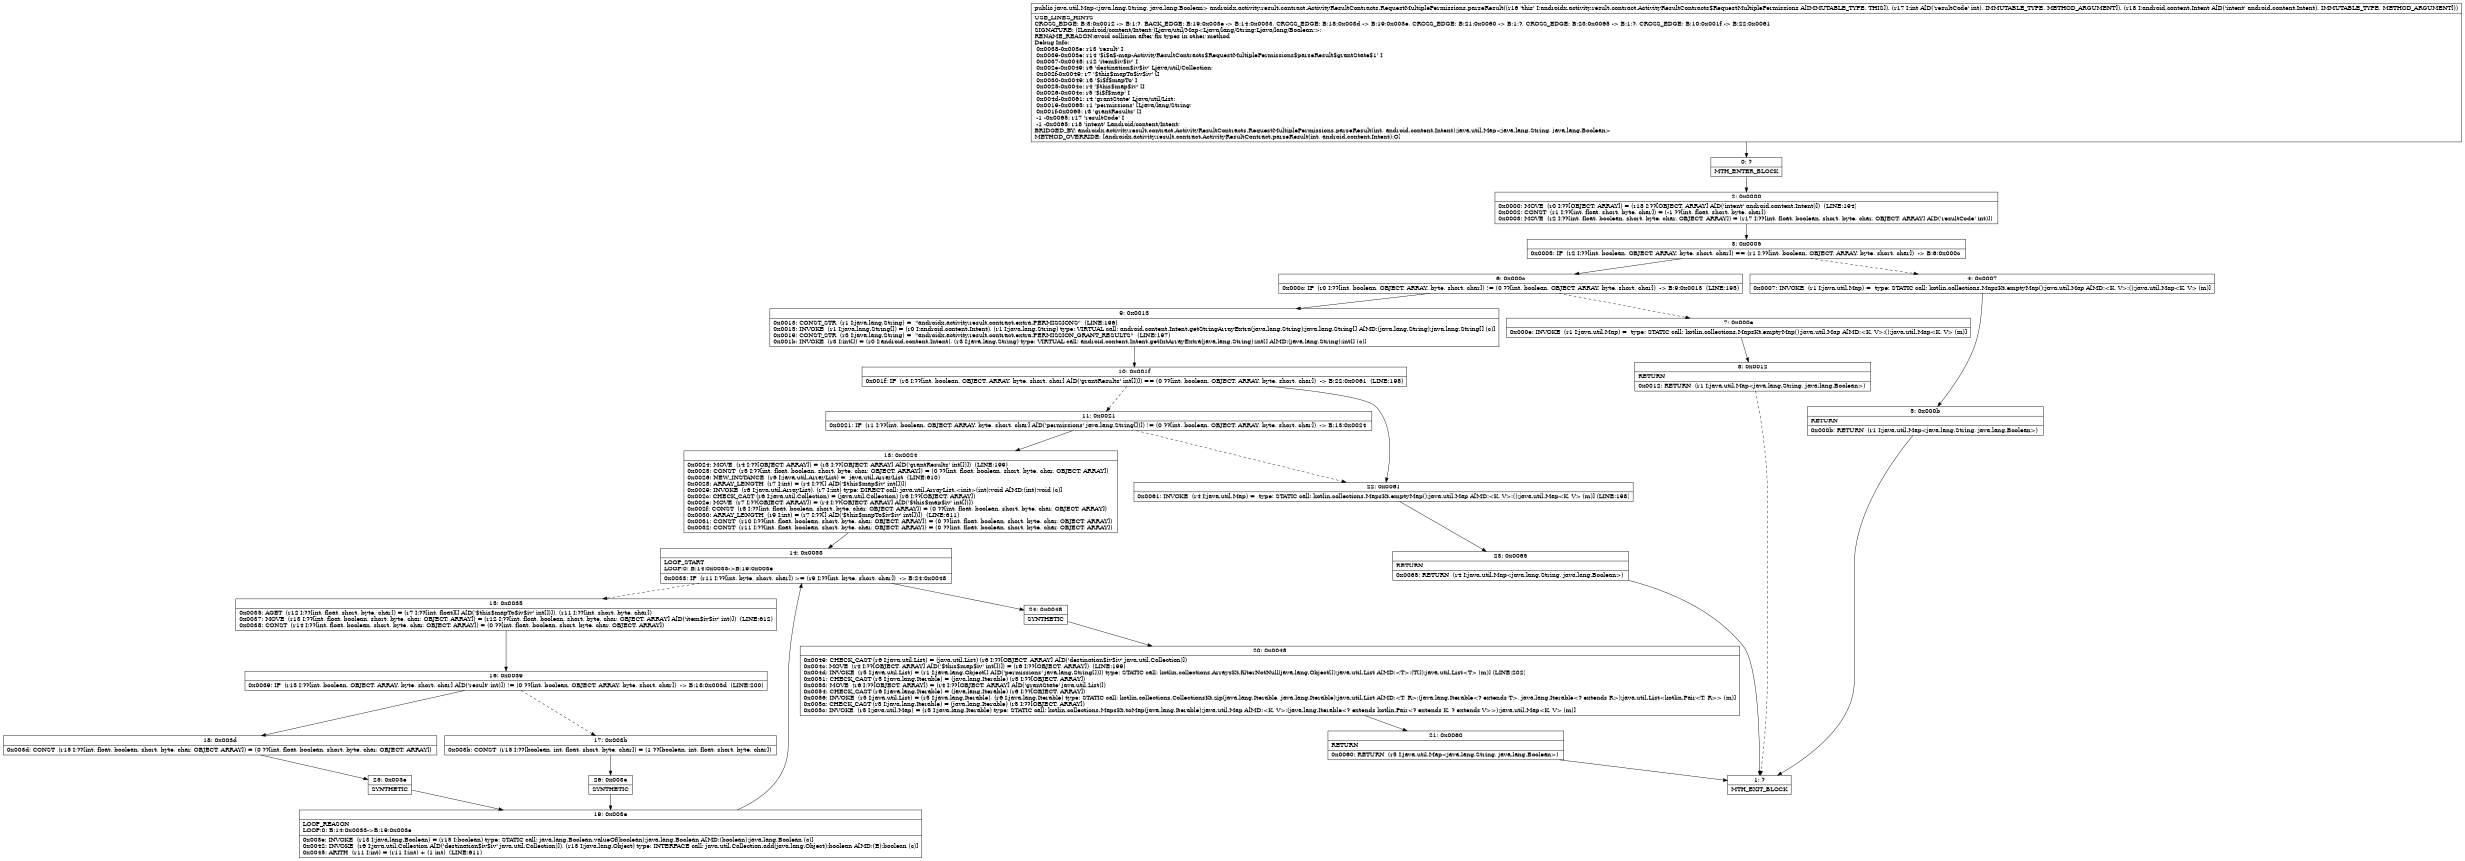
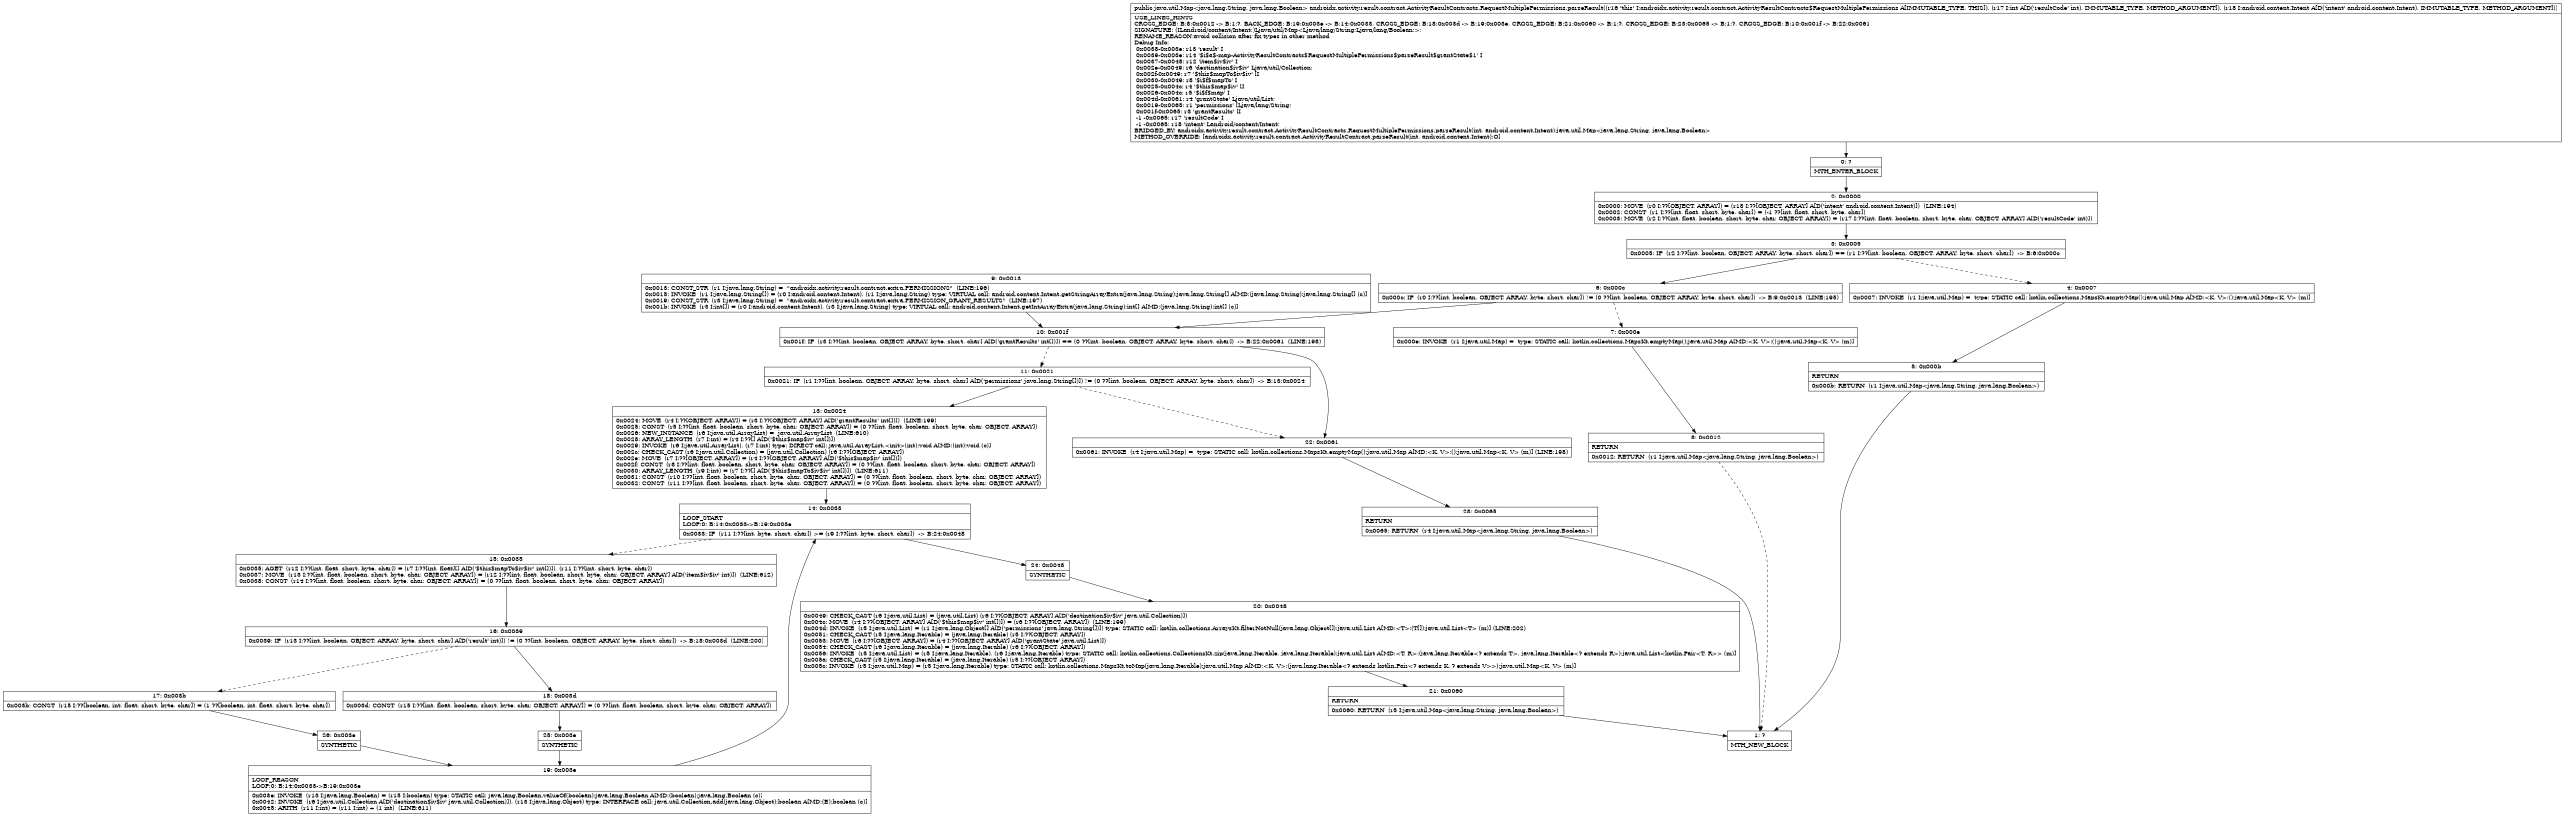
  digraph {
    node [shape=record]
    n1 [label="{0\:\ ?|MTH_ENTER_BLOCK\l}"]
    n2 [label="{2\:\ 0x0000|0x0000: MOVE  (r0 I:??[OBJECT, ARRAY]) = (r18 I:??[OBJECT, ARRAY] A[D('intent' android.content.Intent)])  (LINE:194)\l0x0002: CONST  (r1 I:??[int, float, short, byte, char]) = (\-1 ??[int, float, short, byte, char]) \l0x0003: MOVE  (r2 I:??[int, float, boolean, short, byte, char, OBJECT, ARRAY]) = (r17 I:??[int, float, boolean, short, byte, char, OBJECT, ARRAY] A[D('resultCode' int)]) \l}"]
    n3 [label="{3\:\ 0x0005|0x0005: IF  (r2 I:??[int, boolean, OBJECT, ARRAY, byte, short, char]) == (r1 I:??[int, boolean, OBJECT, ARRAY, byte, short, char])  \-\> B:6:0x000c \l}"]
    n4 [label="{4\:\ 0x0007|0x0007: INVOKE  (r1 I:java.util.Map) =  type: STATIC call: kotlin.collections.MapsKt.emptyMap():java.util.Map A[MD:\<K, V\>:():java.util.Map\<K, V\> (m)]\l}"]
    n5 [label="{6\:\ 0x000c|0x000c: IF  (r0 I:??[int, boolean, OBJECT, ARRAY, byte, short, char]) != (0 ??[int, boolean, OBJECT, ARRAY, byte, short, char])  \-\> B:9:0x0013  (LINE:195)\l}"]
    n6 [label="{5\:\ 0x000b|RETURN\l|0x000b: RETURN  (r1 I:java.util.Map\<java.lang.String, java.lang.Boolean\>) \l}"]
    n7 [label="{7\:\ 0x000e|0x000e: INVOKE  (r1 I:java.util.Map) =  type: STATIC call: kotlin.collections.MapsKt.emptyMap():java.util.Map A[MD:\<K, V\>:():java.util.Map\<K, V\> (m)]\l}"]
    n8 [label="{9\:\ 0x0013|0x0013: CONST_STR  (r1 I:java.lang.String) =  \"androidx.activity.result.contract.extra.PERMISSIONS\"  (LINE:196)\l0x0015: INVOKE  (r1 I:java.lang.String[]) = (r0 I:android.content.Intent), (r1 I:java.lang.String) type: VIRTUAL call: android.content.Intent.getStringArrayExtra(java.lang.String):java.lang.String[] A[MD:(java.lang.String):java.lang.String[] (c)]\l0x0019: CONST_STR  (r3 I:java.lang.String) =  \"androidx.activity.result.contract.extra.PERMISSION_GRANT_RESULTS\"  (LINE:197)\l0x001b: INVOKE  (r3 I:int[]) = (r0 I:android.content.Intent), (r3 I:java.lang.String) type: VIRTUAL call: android.content.Intent.getIntArrayExtra(java.lang.String):int[] A[MD:(java.lang.String):int[] (c)]\l}"]
-   n9 [label="{1\:\ ?|MTH_EXIT_BLOCK\l}"]
+   n9 [label="{1\:\ ?|MTH_NEW_BLOCK\l}"]
    n10 [label="{8\:\ 0x0012|RETURN\l|0x0012: RETURN  (r1 I:java.util.Map\<java.lang.String, java.lang.Boolean\>) \l}"]
    n11 [label="{10\:\ 0x001f|0x001f: IF  (r3 I:??[int, boolean, OBJECT, ARRAY, byte, short, char] A[D('grantResults' int[])]) == (0 ??[int, boolean, OBJECT, ARRAY, byte, short, char])  \-\> B:22:0x0061  (LINE:198)\l}"]
    n12 [label="{11\:\ 0x0021|0x0021: IF  (r1 I:??[int, boolean, OBJECT, ARRAY, byte, short, char] A[D('permissions' java.lang.String[])]) != (0 ??[int, boolean, OBJECT, ARRAY, byte, short, char])  \-\> B:13:0x0024 \l}"]
    n13 [label="{22\:\ 0x0061|0x0061: INVOKE  (r4 I:java.util.Map) =  type: STATIC call: kotlin.collections.MapsKt.emptyMap():java.util.Map A[MD:\<K, V\>:():java.util.Map\<K, V\> (m)] (LINE:198)\l}"]
    n14 [label="{13\:\ 0x0024|0x0024: MOVE  (r4 I:??[OBJECT, ARRAY]) = (r3 I:??[OBJECT, ARRAY] A[D('grantResults' int[])])  (LINE:199)\l0x0025: CONST  (r5 I:??[int, float, boolean, short, byte, char, OBJECT, ARRAY]) = (0 ??[int, float, boolean, short, byte, char, OBJECT, ARRAY]) \l0x0026: NEW_INSTANCE  (r6 I:java.util.ArrayList) =  java.util.ArrayList  (LINE:610)\l0x0028: ARRAY_LENGTH  (r7 I:int) = (r4 I:??[] A[D('$this$map$iv' int[])]) \l0x0029: INVOKE  (r6 I:java.util.ArrayList), (r7 I:int) type: DIRECT call: java.util.ArrayList.\<init\>(int):void A[MD:(int):void (c)]\l0x002c: CHECK_CAST (r6 I:java.util.Collection) = (java.util.Collection) (r6 I:??[OBJECT, ARRAY]) \l0x002e: MOVE  (r7 I:??[OBJECT, ARRAY]) = (r4 I:??[OBJECT, ARRAY] A[D('$this$map$iv' int[])]) \l0x002f: CONST  (r8 I:??[int, float, boolean, short, byte, char, OBJECT, ARRAY]) = (0 ??[int, float, boolean, short, byte, char, OBJECT, ARRAY]) \l0x0030: ARRAY_LENGTH  (r9 I:int) = (r7 I:??[] A[D('$this$mapTo$iv$iv' int[])])  (LINE:611)\l0x0031: CONST  (r10 I:??[int, float, boolean, short, byte, char, OBJECT, ARRAY]) = (0 ??[int, float, boolean, short, byte, char, OBJECT, ARRAY]) \l0x0032: CONST  (r11 I:??[int, float, boolean, short, byte, char, OBJECT, ARRAY]) = (0 ??[int, float, boolean, short, byte, char, OBJECT, ARRAY]) \l}"]
    n15 [label="{23\:\ 0x0065|RETURN\l|0x0065: RETURN  (r4 I:java.util.Map\<java.lang.String, java.lang.Boolean\>) \l}"]
    n16 [label="{14\:\ 0x0033|LOOP_START\lLOOP:0: B:14:0x0033\-\>B:19:0x003e\l|0x0033: IF  (r11 I:??[int, byte, short, char]) \>= (r9 I:??[int, byte, short, char])  \-\> B:24:0x0048 \l}"]
    n17 [label="{15\:\ 0x0035|0x0035: AGET  (r12 I:??[int, float, short, byte, char]) = (r7 I:??[int, float][] A[D('$this$mapTo$iv$iv' int[])]), (r11 I:??[int, short, byte, char]) \l0x0037: MOVE  (r13 I:??[int, float, boolean, short, byte, char, OBJECT, ARRAY]) = (r12 I:??[int, float, boolean, short, byte, char, OBJECT, ARRAY] A[D('item$iv$iv' int)])  (LINE:612)\l0x0038: CONST  (r14 I:??[int, float, boolean, short, byte, char, OBJECT, ARRAY]) = (0 ??[int, float, boolean, short, byte, char, OBJECT, ARRAY]) \l}"]
    n18 [label="{24\:\ 0x0048|SYNTHETIC\l}"]
    n19 [label="{16\:\ 0x0039|0x0039: IF  (r13 I:??[int, boolean, OBJECT, ARRAY, byte, short, char] A[D('result' int)]) != (0 ??[int, boolean, OBJECT, ARRAY, byte, short, char])  \-\> B:18:0x003d  (LINE:200)\l}"]
    n20 [label="{20\:\ 0x0048|0x0049: CHECK_CAST (r6 I:java.util.List) = (java.util.List) (r6 I:??[OBJECT, ARRAY] A[D('destination$iv$iv' java.util.Collection)]) \l0x004c: MOVE  (r4 I:??[OBJECT, ARRAY] A[D('$this$map$iv' int[])]) = (r6 I:??[OBJECT, ARRAY])  (LINE:199)\l0x004d: INVOKE  (r5 I:java.util.List) = (r1 I:java.lang.Object[] A[D('permissions' java.lang.String[])]) type: STATIC call: kotlin.collections.ArraysKt.filterNotNull(java.lang.Object[]):java.util.List A[MD:\<T\>:(T[]):java.util.List\<T\> (m)] (LINE:202)\l0x0051: CHECK_CAST (r5 I:java.lang.Iterable) = (java.lang.Iterable) (r5 I:??[OBJECT, ARRAY]) \l0x0053: MOVE  (r6 I:??[OBJECT, ARRAY]) = (r4 I:??[OBJECT, ARRAY] A[D('grantState' java.util.List)]) \l0x0054: CHECK_CAST (r6 I:java.lang.Iterable) = (java.lang.Iterable) (r6 I:??[OBJECT, ARRAY]) \l0x0056: INVOKE  (r5 I:java.util.List) = (r5 I:java.lang.Iterable), (r6 I:java.lang.Iterable) type: STATIC call: kotlin.collections.CollectionsKt.zip(java.lang.Iterable, java.lang.Iterable):java.util.List A[MD:\<T, R\>:(java.lang.Iterable\<? extends T\>, java.lang.Iterable\<? extends R\>):java.util.List\<kotlin.Pair\<T, R\>\> (m)]\l0x005a: CHECK_CAST (r5 I:java.lang.Iterable) = (java.lang.Iterable) (r5 I:??[OBJECT, ARRAY]) \l0x005c: INVOKE  (r5 I:java.util.Map) = (r5 I:java.lang.Iterable) type: STATIC call: kotlin.collections.MapsKt.toMap(java.lang.Iterable):java.util.Map A[MD:\<K, V\>:(java.lang.Iterable\<? extends kotlin.Pair\<? extends K, ? extends V\>\>):java.util.Map\<K, V\> (m)]\l}"]
    n21 [label="{17\:\ 0x003b|0x003b: CONST  (r15 I:??[boolean, int, float, short, byte, char]) = (1 ??[boolean, int, float, short, byte, char]) \l}"]
    n22 [label="{18\:\ 0x003d|0x003d: CONST  (r15 I:??[int, float, boolean, short, byte, char, OBJECT, ARRAY]) = (0 ??[int, float, boolean, short, byte, char, OBJECT, ARRAY]) \l}"]
    n23 [label="{26\:\ 0x003e|SYNTHETIC\l}"]
    n24 [label="{25\:\ 0x003e|SYNTHETIC\l}"]
    n25 [label="{19\:\ 0x003e|LOOP_REASON\lLOOP:0: B:14:0x0033\-\>B:19:0x003e\l|0x003e: INVOKE  (r13 I:java.lang.Boolean) = (r15 I:boolean) type: STATIC call: java.lang.Boolean.valueOf(boolean):java.lang.Boolean A[MD:(boolean):java.lang.Boolean (c)]\l0x0042: INVOKE  (r6 I:java.util.Collection A[D('destination$iv$iv' java.util.Collection)]), (r13 I:java.lang.Object) type: INTERFACE call: java.util.Collection.add(java.lang.Object):boolean A[MD:(E):boolean (c)]\l0x0045: ARITH  (r11 I:int) = (r11 I:int) + (1 int)  (LINE:611)\l}"]
    n26 [label="{21\:\ 0x0060|RETURN\l|0x0060: RETURN  (r5 I:java.util.Map\<java.lang.String, java.lang.Boolean\>) \l}"]
    n27 [label="{public java.util.Map\<java.lang.String, java.lang.Boolean\> androidx.activity.result.contract.ActivityResultContracts.RequestMultiplePermissions.parseResult((r16 'this' I:androidx.activity.result.contract.ActivityResultContracts$RequestMultiplePermissions A[IMMUTABLE_TYPE, THIS]), (r17 I:int A[D('resultCode' int), IMMUTABLE_TYPE, METHOD_ARGUMENT]), (r18 I:android.content.Intent A[D('intent' android.content.Intent), IMMUTABLE_TYPE, METHOD_ARGUMENT]))  | USE_LINES_HINTS\lCROSS_EDGE: B:8:0x0012 \-\> B:1:?, BACK_EDGE: B:19:0x003e \-\> B:14:0x0033, CROSS_EDGE: B:18:0x003d \-\> B:19:0x003e, CROSS_EDGE: B:21:0x0060 \-\> B:1:?, CROSS_EDGE: B:23:0x0065 \-\> B:1:?, CROSS_EDGE: B:10:0x001f \-\> B:22:0x0061\lSIGNATURE: (ILandroid\/content\/Intent;)Ljava\/util\/Map\<Ljava\/lang\/String;Ljava\/lang\/Boolean;\>;\lRENAME_REASON:avoid collision after fix types in other method\lDebug Info:\l  0x0038\-0x003e: r13 'result' I\l  0x0039\-0x003e: r14 '$i$a$\-map\-ActivityResultContracts$RequestMultiplePermissions$parseResult$grantState$1' I\l  0x0037\-0x0048: r12 'item$iv$iv' I\l  0x002e\-0x0049: r6 'destination$iv$iv' Ljava\/util\/Collection;\l  0x002f\-0x0049: r7 '$this$mapTo$iv$iv' [I\l  0x0030\-0x0049: r8 '$i$f$mapTo' I\l  0x0025\-0x004c: r4 '$this$map$iv' [I\l  0x0026\-0x004c: r5 '$i$f$map' I\l  0x004d\-0x0061: r4 'grantState' Ljava\/util\/List;\l  0x0019\-0x0065: r1 'permissions' [Ljava\/lang\/String;\l  0x001f\-0x0065: r3 'grantResults' [I\l  \-1 \-0x0065: r17 'resultCode' I\l  \-1 \-0x0065: r18 'intent' Landroid\/content\/Intent;\lBRIDGED_BY: androidx.activity.result.contract.ActivityResultContracts.RequestMultiplePermissions.parseResult(int, android.content.Intent):java.util.Map\<java.lang.String, java.lang.Boolean\>\lMETHOD_OVERRIDE: [androidx.activity.result.contract.ActivityResultContract.parseResult(int, android.content.Intent):O]\l}"]
    n1 -> n2
    n2 -> n3
    n3 -> n4 [style=dashed]
    n3 -> n5
    n4 -> n6
    n5 -> n7 [style=dashed]
-   n5 -> n8
+   n5 -> n11
    n6 -> n9
    n7 -> n10
    n8 -> n11
    n10 -> n9 [style=dashed]
    n11 -> n12 [style=dashed]
    n11 -> n13
    n12 -> n13 [style=dashed]
    n12 -> n14
    n13 -> n15
    n14 -> n16
    n15 -> n9
    n16 -> n17 [style=dashed]
    n16 -> n18
    n17 -> n19
    n18 -> n20
    n19 -> n21 [style=dashed]
    n19 -> n22
    n20 -> n26
    n21 -> n23
    n22 -> n24
    n23 -> n25
    n24 -> n25
    n25 -> n16
    n26 -> n9
    n27 -> n1
  }
